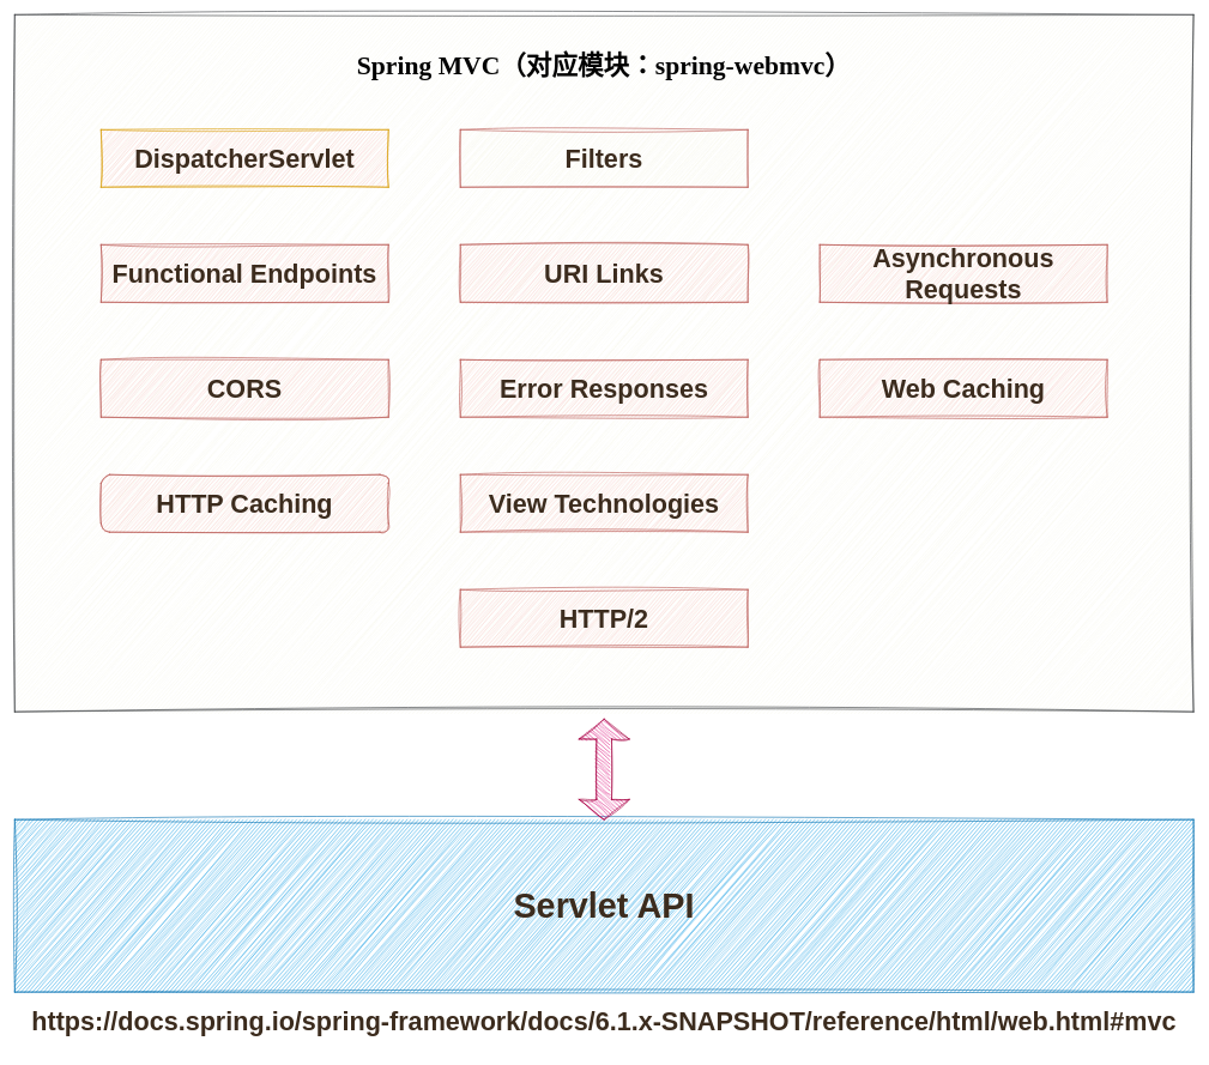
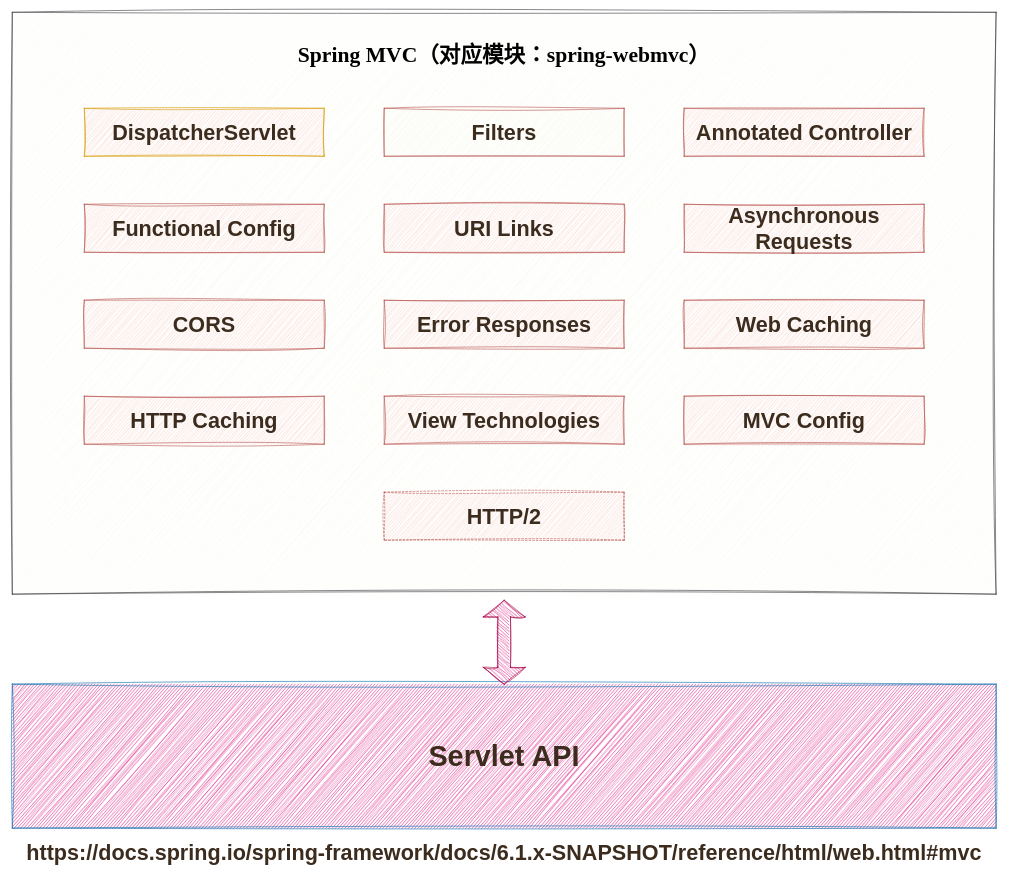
  <mxCell id="0" />
  <mxCell id="1" parent="0" />
  <mxCell id="2" value="&lt;font face=&quot;Georgia&quot; style=&quot;font-size: 36px;&quot;&gt;&lt;b style=&quot;&quot;&gt;&lt;br&gt;Spring MVC（对应模块：spring-webmvc）&lt;/b&gt;&lt;/font&gt;" style="rounded=0;whiteSpace=wrap;html=1;sketch=1;curveFitting=1;jiggle=2;fillColor=#f9f7ed;strokeColor=#36393d;verticalAlign=top;" vertex="1" parent="1"><mxGeometry x="20" y="20" width="1640" height="970" as="geometry" /></mxCell>
  <mxCell id="3" value="&lt;font color=&quot;#3c2c1e&quot; style=&quot;font-size: 36px;&quot;&gt;DispatcherServlet&lt;/font&gt;" style="rounded=0;whiteSpace=wrap;html=1;sketch=1;curveFitting=1;jiggle=2;fillColor=#f8cecc;strokeColor=#d79b00;fontStyle=1;" vertex="1" parent="1"><mxGeometry x="140" y="180" width="400" height="80" as="geometry" /></mxCell>
  <mxCell id="4" value="&lt;font color=&quot;#3c2c1e&quot; style=&quot;font-size: 36px;&quot;&gt;Filters&lt;/font&gt;" style="rounded=0;whiteSpace=wrap;html=1;sketch=1;curveFitting=1;jiggle=2;fillColor=#f9f7ed;strokeColor=#b85450;fontStyle=1;" vertex="1" parent="1"><mxGeometry x="640" y="180" width="400" height="80" as="geometry" /></mxCell>
- <mxCell id="6" value="&lt;font color=&quot;#3c2c1e&quot; style=&quot;font-size: 36px;&quot;&gt;Functional Endpoints&lt;/font&gt;" style="rounded=0;whiteSpace=wrap;html=1;sketch=1;curveFitting=1;jiggle=2;fillColor=#f8cecc;strokeColor=#b85450;fontStyle=1" vertex="1" parent="1"><mxGeometry x="140" y="340" width="400" height="80" as="geometry" /></mxCell>
+ <mxCell id="5" value="&lt;font color=&quot;#3c2c1e&quot; style=&quot;font-size: 36px;&quot;&gt;Annotated Controller&lt;/font&gt;" style="rounded=0;whiteSpace=wrap;html=1;sketch=1;curveFitting=1;jiggle=2;fillColor=#f8cecc;strokeColor=#b85450;fontStyle=1" vertex="1" parent="1"><mxGeometry x="1140" y="180" width="400" height="80" as="geometry" /></mxCell>
+ <mxCell id="6" value="&lt;font color=&quot;#3c2c1e&quot; style=&quot;font-size: 36px;&quot;&gt;Functional Config&lt;/font&gt;" style="rounded=0;whiteSpace=wrap;html=1;sketch=1;curveFitting=1;jiggle=2;fillColor=#f8cecc;strokeColor=#b85450;fontStyle=1" vertex="1" parent="1"><mxGeometry x="140" y="340" width="400" height="80" as="geometry" /></mxCell>
  <mxCell id="7" value="&lt;font color=&quot;#3c2c1e&quot;&gt;&lt;span style=&quot;font-size: 36px;&quot;&gt;URI Links&lt;/span&gt;&lt;/font&gt;" style="rounded=0;whiteSpace=wrap;html=1;sketch=1;curveFitting=1;jiggle=2;fillColor=#f8cecc;strokeColor=#b85450;fontStyle=1" vertex="1" parent="1"><mxGeometry x="640" y="340" width="400" height="80" as="geometry" /></mxCell>
  <mxCell id="8" value="&lt;font color=&quot;#3c2c1e&quot;&gt;&lt;span style=&quot;font-size: 36px;&quot;&gt;Asynchronous Requests&lt;/span&gt;&lt;/font&gt;" style="rounded=0;whiteSpace=wrap;html=1;sketch=1;curveFitting=1;jiggle=2;fillColor=#f8cecc;strokeColor=#b85450;fontStyle=1" vertex="1" parent="1"><mxGeometry x="1140" y="340" width="400" height="80" as="geometry" /></mxCell>
  <mxCell id="9" value="&lt;font color=&quot;#3c2c1e&quot;&gt;&lt;span style=&quot;font-size: 36px;&quot;&gt;CORS&lt;/span&gt;&lt;/font&gt;" style="rounded=0;whiteSpace=wrap;html=1;sketch=1;curveFitting=1;jiggle=2;fillColor=#f8cecc;strokeColor=#b85450;fontStyle=1" vertex="1" parent="1"><mxGeometry x="140" y="500" width="400" height="80" as="geometry" /></mxCell>
  <mxCell id="10" value="&lt;font color=&quot;#3c2c1e&quot;&gt;&lt;span style=&quot;font-size: 36px;&quot;&gt;Error Responses&lt;/span&gt;&lt;/font&gt;" style="rounded=0;whiteSpace=wrap;html=1;sketch=1;curveFitting=1;jiggle=2;fillColor=#f8cecc;strokeColor=#b85450;fontStyle=1" vertex="1" parent="1"><mxGeometry x="640" y="500" width="400" height="80" as="geometry" /></mxCell>
  <mxCell id="11" value="&lt;font color=&quot;#3c2c1e&quot;&gt;&lt;span style=&quot;font-size: 36px;&quot;&gt;Web Caching&lt;/span&gt;&lt;/font&gt;" style="rounded=0;whiteSpace=wrap;html=1;sketch=1;curveFitting=1;jiggle=2;fillColor=#f8cecc;strokeColor=#b85450;fontStyle=1" vertex="1" parent="1"><mxGeometry x="1140" y="500" width="400" height="80" as="geometry" /></mxCell>
- <mxCell id="12" value="&lt;font color=&quot;#3c2c1e&quot;&gt;&lt;span style=&quot;font-size: 36px;&quot;&gt;HTTP Caching&lt;/span&gt;&lt;/font&gt;" style="whiteSpace=wrap;html=1;sketch=1;curveFitting=1;jiggle=2;fillColor=#f8cecc;strokeColor=#b85450;fontStyle=1;rounded=1;" vertex="1" parent="1"><mxGeometry x="140" y="660" width="400" height="80" as="geometry" /></mxCell>
+ <mxCell id="12" value="&lt;font color=&quot;#3c2c1e&quot;&gt;&lt;span style=&quot;font-size: 36px;&quot;&gt;HTTP Caching&lt;/span&gt;&lt;/font&gt;" style="rounded=0;whiteSpace=wrap;html=1;sketch=1;curveFitting=1;jiggle=2;fillColor=#f8cecc;strokeColor=#b85450;fontStyle=1" vertex="1" parent="1"><mxGeometry x="140" y="660" width="400" height="80" as="geometry" /></mxCell>
  <mxCell id="13" value="&lt;font color=&quot;#3c2c1e&quot;&gt;&lt;span style=&quot;font-size: 36px;&quot;&gt;View Technologies&lt;/span&gt;&lt;/font&gt;" style="rounded=0;whiteSpace=wrap;html=1;sketch=1;curveFitting=1;jiggle=2;fillColor=#f8cecc;strokeColor=#b85450;fontStyle=1" vertex="1" parent="1"><mxGeometry x="640" y="660" width="400" height="80" as="geometry" /></mxCell>
- <mxCell id="15" value="&lt;font color=&quot;#3c2c1e&quot;&gt;&lt;span style=&quot;font-size: 36px;&quot;&gt;HTTP/2&lt;/span&gt;&lt;/font&gt;" style="rounded=0;whiteSpace=wrap;html=1;sketch=1;curveFitting=1;jiggle=2;fillColor=#f8cecc;strokeColor=#b85450;fontStyle=1" vertex="1" parent="1"><mxGeometry x="640" y="820" width="400" height="80" as="geometry" /></mxCell>
- <mxCell id="16" value="&lt;font style=&quot;font-size: 48px;&quot; color=&quot;#3c2c1e&quot;&gt;Servlet API&lt;/font&gt;" style="rounded=0;whiteSpace=wrap;html=1;sketch=1;curveFitting=1;jiggle=2;fillColor=#1ba1e2;strokeColor=#006EAF;fontStyle=1;fontColor=#ffffff;" vertex="1" parent="1"><mxGeometry x="20" y="1140" width="1640" height="240" as="geometry" /></mxCell>
+ <mxCell id="14" value="&lt;font color=&quot;#3c2c1e&quot;&gt;&lt;span style=&quot;font-size: 36px;&quot;&gt;MVC Config&lt;/span&gt;&lt;/font&gt;" style="rounded=0;whiteSpace=wrap;html=1;sketch=1;curveFitting=1;jiggle=2;fillColor=#f8cecc;strokeColor=#b85450;fontStyle=1" vertex="1" parent="1"><mxGeometry x="1140" y="660" width="400" height="80" as="geometry" /></mxCell>
+ <mxCell id="15" value="&lt;font color=&quot;#3c2c1e&quot;&gt;&lt;span style=&quot;font-size: 36px;&quot;&gt;HTTP/2&lt;/span&gt;&lt;/font&gt;" style="rounded=0;whiteSpace=wrap;html=1;sketch=1;curveFitting=1;jiggle=2;fillColor=#f8cecc;strokeColor=#b85450;fontStyle=1;dashed=1;" vertex="1" parent="1"><mxGeometry x="640" y="820" width="400" height="80" as="geometry" /></mxCell>
+ <mxCell id="16" value="&lt;font style=&quot;font-size: 48px;&quot; color=&quot;#3c2c1e&quot;&gt;Servlet API&lt;/font&gt;" style="rounded=0;whiteSpace=wrap;html=1;sketch=1;curveFitting=1;jiggle=2;fillColor=#d80073;strokeColor=#006EAF;fontStyle=1;fontColor=#ffffff;" vertex="1" parent="1"><mxGeometry x="20" y="1140" width="1640" height="240" as="geometry" /></mxCell>
  <mxCell id="17" value="" style="shape=doubleArrow;direction=south;whiteSpace=wrap;html=1;sketch=1;curveFitting=1;jiggle=2;fillColor=#d80073;fontColor=#ffffff;strokeColor=#A50040;" vertex="1" parent="1"><mxGeometry x="805" y="1000" width="70" height="140" as="geometry" /></mxCell>
  <mxCell id="18" value="&lt;font style=&quot;font-size: 36px;&quot;&gt;&lt;b&gt;https://docs.spring.io/spring-framework/docs/6.1.x-SNAPSHOT/reference/html/web.html#mvc&lt;/b&gt;&lt;/font&gt;" style="text;html=1;strokeColor=none;fillColor=none;align=center;verticalAlign=middle;whiteSpace=wrap;rounded=0;fontColor=#3C2C1E;" vertex="1" parent="1"><mxGeometry x="20" y="1380" width="1640" height="80" as="geometry" /></mxCell>
